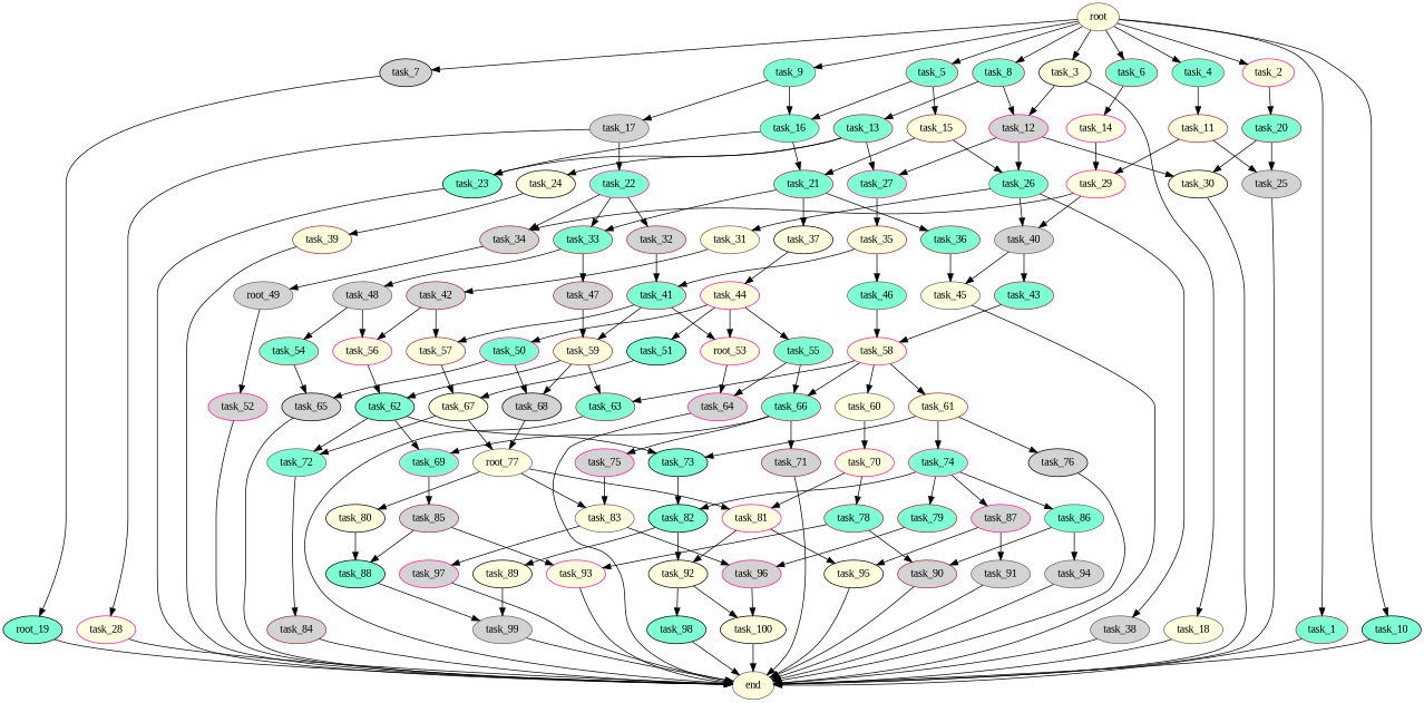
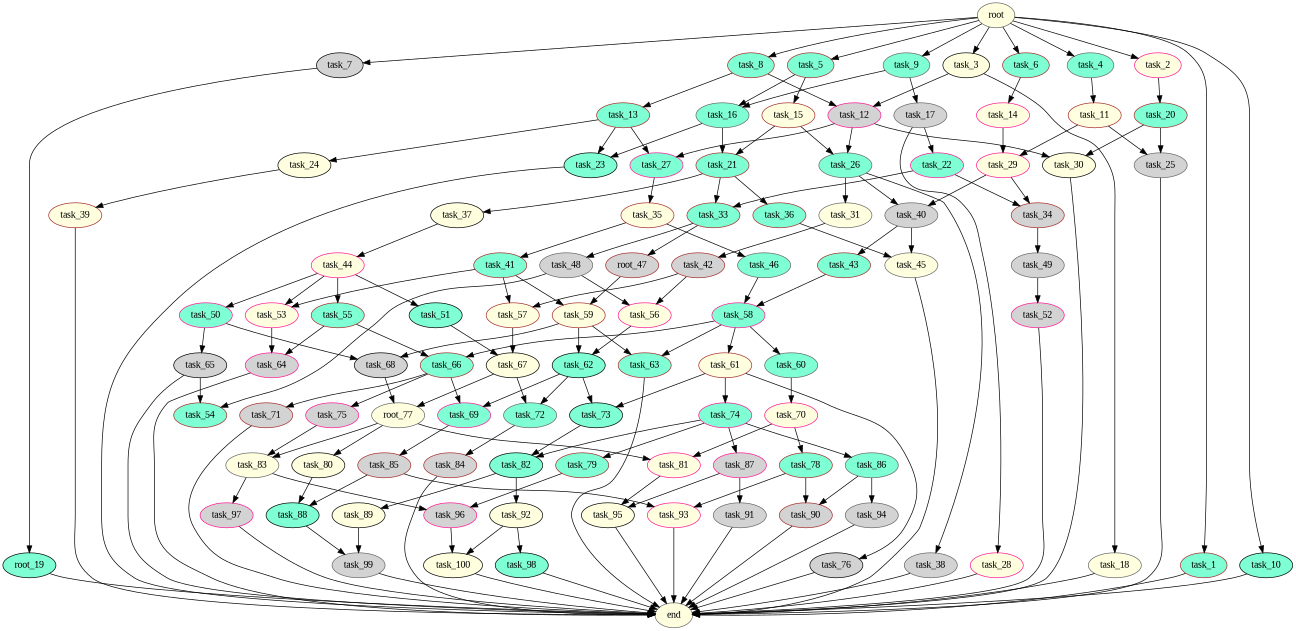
  digraph {
    fontname="Liberation Serif"
    node [color=brown fillcolor=aquamarine fontname="Liberation Serif" style=filled]
    edge [fontname="Liberation Serif"]
    n1 [color=black label=root_19]
    end [color=gray40 fillcolor=lightyellow]
-   task_53 [color=deeppink fillcolor=lightyellow label=root_53]
+   task_53 [color=deeppink fillcolor=lightyellow]
    task_64 [color=deeppink fillcolor=lightgrey]
    task_69 [color=deeppink]
    task_85 [fillcolor=lightgrey]
    task_93 [color=deeppink fillcolor=lightyellow]
    task_88 [color=black]
    task_25 [color=gray40 fillcolor=lightgrey]
    task_51 [color=black]
    task_67 [color=black fillcolor=lightyellow]
    task_72 [color=gray40]
    n13 [color=gray40 fillcolor=lightyellow label=root_77]
    task_61 [fillcolor=lightyellow]
    task_76 [color=black fillcolor=lightgrey]
    task_74 [color=deeppink]
    task_73 [color=black]
    task_86 [color=gray40]
    task_87 [color=deeppink fillcolor=lightgrey]
    task_82 [color=black]
    task_79
    task_84 [fillcolor=lightgrey]
    task_59 [fillcolor=lightyellow]
    task_62 [color=black]
    task_68 [color=black fillcolor=lightgrey]
    task_63
    task_14 [color=deeppink fillcolor=lightyellow]
    task_6
    task_29 [color=deeppink fillcolor=lightyellow]
    root [color=gray40 fillcolor=lightyellow]
    task_3 [color=black fillcolor=lightyellow]
    task_9 [color=gray40]
    task_8
    task_7 [color=black fillcolor=lightgrey]
    task_1
    task_5
    task_4 [color=gray40]
    task_2 [color=deeppink fillcolor=lightyellow]
    task_10 [color=black]
    task_12 [color=deeppink fillcolor=lightgrey]
    task_18 [color=gray40 fillcolor=lightyellow]
    task_17 [color=gray40 fillcolor=lightgrey]
    task_16 [color=gray40]
    task_13
    task_15 [fillcolor=lightyellow]
    task_11 [fillcolor=lightyellow]
    task_20
    task_27 [color=deeppink]
    task_30 [color=black fillcolor=lightyellow]
    task_26 [color=gray40]
-   task_60 [color=gray40 fillcolor=lightyellow]
+   task_60 [color=gray40]
    task_70 [color=deeppink fillcolor=lightyellow]
    task_78
    task_81 [color=deeppink fillcolor=lightyellow]
    task_48 [color=gray40 fillcolor=lightgrey]
    task_54
    task_56 [color=deeppink fillcolor=lightyellow]
    task_65 [color=black fillcolor=lightgrey]
    task_94 [color=gray40 fillcolor=lightgrey]
    task_90 [fillcolor=lightgrey]
    task_34 [fillcolor=lightgrey]
    task_40 [color=gray40 fillcolor=lightgrey]
    task_45 [color=gray40 fillcolor=lightyellow]
    task_36
    task_97 [color=deeppink fillcolor=lightgrey]
-   task_58 [color=deeppink fillcolor=lightyellow]
+   task_58 [color=deeppink]
    task_66
    task_71 [fillcolor=lightgrey]
    task_75 [color=deeppink fillcolor=lightgrey]
    task_57 [fillcolor=lightyellow]
    task_22 [color=deeppink]
-   task_32 [fillcolor=lightgrey]
    task_33
-   task_49 [color=gray40 fillcolor=lightgrey label=root_49]
+   task_49 [color=gray40 fillcolor=lightgrey]
    task_41
-   task_47 [fillcolor=lightgrey]
+   task_47 [fillcolor=lightgrey label=root_47]
    task_28 [color=deeppink fillcolor=lightyellow]
    task_43
    task_23 [color=black]
    task_21
    task_83 [color=gray40 fillcolor=lightyellow]
    task_80 [color=black fillcolor=lightyellow]
    task_95 [color=black fillcolor=lightyellow]
    task_92 [color=black fillcolor=lightyellow]
    task_99 [color=gray40 fillcolor=lightgrey]
    task_24 [color=black fillcolor=lightyellow]
    task_91 [color=gray40 fillcolor=lightgrey]
    task_35 [fillcolor=lightyellow]
    task_46 [color=gray40]
    task_42 [fillcolor=lightgrey]
    task_39 [fillcolor=lightyellow]
    task_100 [color=black fillcolor=lightyellow]
    task_89 [color=black fillcolor=lightyellow]
    task_96 [color=deeppink fillcolor=lightgrey]
    task_52 [color=deeppink fillcolor=lightgrey]
    task_98 [color=black]
    task_37 [color=black fillcolor=lightyellow]
    task_44 [color=deeppink fillcolor=lightyellow]
    task_50 [color=deeppink]
    task_31 [color=gray40 fillcolor=lightyellow]
    task_38 [color=gray40 fillcolor=lightgrey]
    task_55
    n1 -> end
    task_53 -> task_64
    task_64 -> end
    task_69 -> task_85
    task_85 -> task_93
    task_85 -> task_88
    task_93 -> end
    task_88 -> task_99
    task_25 -> end
    task_51 -> task_67
    task_67 -> task_72
    task_67 -> n13
    task_72 -> task_84
    n13 -> task_81
    n13 -> task_83
    n13 -> task_80
    task_61 -> task_76
    task_61 -> task_74
    task_61 -> task_73
    task_76 -> end
    task_74 -> task_86
    task_74 -> task_87
    task_74 -> task_82
    task_74 -> task_79
    task_73 -> task_82
    task_86 -> task_94
    task_86 -> task_90
    task_87 -> task_95
    task_87 -> task_91
    task_82 -> task_92
    task_82 -> task_89
    task_79 -> task_96
    task_84 -> end
    task_59 -> task_62
    task_59 -> task_68
    task_59 -> task_63
    task_62 -> task_69
    task_62 -> task_72
    task_62 -> task_73
    task_68 -> n13
    task_63 -> end
    task_14 -> task_29
    task_6 -> task_14
    task_29 -> task_34
    task_29 -> task_40
    root -> task_6
    root -> task_3
    root -> task_9
    root -> task_8
    root -> task_7
    root -> task_1
    root -> task_5
    root -> task_4
    root -> task_2
    root -> task_10
    task_3 -> task_12
    task_3 -> task_18
    task_9 -> task_17
    task_9 -> task_16
    task_8 -> task_12
    task_8 -> task_13
    task_7 -> n1
    task_1 -> end
    task_5 -> task_16
    task_5 -> task_15
    task_4 -> task_11
    task_2 -> task_20
    task_10 -> end
    task_12 -> task_27
    task_12 -> task_30
    task_12 -> task_26
    task_18 -> end
    task_17 -> task_22
    task_17 -> task_28
    task_16 -> task_23
    task_16 -> task_21
    task_13 -> task_27
    task_13 -> task_23
    task_13 -> task_24
    task_15 -> task_26
    task_15 -> task_21
    task_11 -> task_25
    task_11 -> task_29
    task_20 -> task_25
    task_20 -> task_30
    task_27 -> task_35
    task_30 -> end
    task_26 -> task_40
    task_26 -> task_31
    task_26 -> task_38
    task_60 -> task_70
    task_70 -> task_78
    task_70 -> task_81
    task_78 -> task_93
    task_78 -> task_90
    task_81 -> task_95
-   task_81 -> task_92
    task_48 -> task_54
    task_48 -> task_56
-   task_54 -> task_65
+   task_65 -> task_54
    task_56 -> task_62
    task_65 -> end
    task_94 -> end
    task_90 -> end
    task_34 -> task_49
    task_40 -> task_45
    task_40 -> task_43
    task_45 -> end
    task_36 -> task_45
    task_97 -> end
    task_58 -> task_61
    task_58 -> task_63
    task_58 -> task_60
    task_58 -> task_66
    task_66 -> task_69
    task_66 -> task_71
    task_66 -> task_75
    task_71 -> end
    task_75 -> task_83
    task_57 -> task_67
    task_22 -> task_34
-   task_22 -> task_32
    task_22 -> task_33
-   task_32 -> task_41
    task_33 -> task_48
    task_33 -> task_47
    task_49 -> task_52
    task_41 -> task_53
    task_41 -> task_59
    task_41 -> task_57
    task_47 -> task_59
    task_28 -> end
    task_43 -> task_58
    task_23 -> end
    task_21 -> task_36
    task_21 -> task_33
    task_21 -> task_37
    task_83 -> task_97
    task_83 -> task_96
    task_80 -> task_88
    task_95 -> end
    task_92 -> task_100
    task_92 -> task_98
    task_99 -> end
    task_24 -> task_39
    task_91 -> end
    task_35 -> task_41
    task_35 -> task_46
    task_46 -> task_58
    task_42 -> task_56
    task_42 -> task_57
    task_39 -> end
    task_100 -> end
    task_89 -> task_99
    task_96 -> task_100
    task_52 -> end
    task_98 -> end
    task_37 -> task_44
    task_44 -> task_53
    task_44 -> task_51
    task_44 -> task_50
    task_44 -> task_55
    task_50 -> task_68
    task_50 -> task_65
    task_31 -> task_42
    task_38 -> end
    task_55 -> task_64
    task_55 -> task_66
  }
